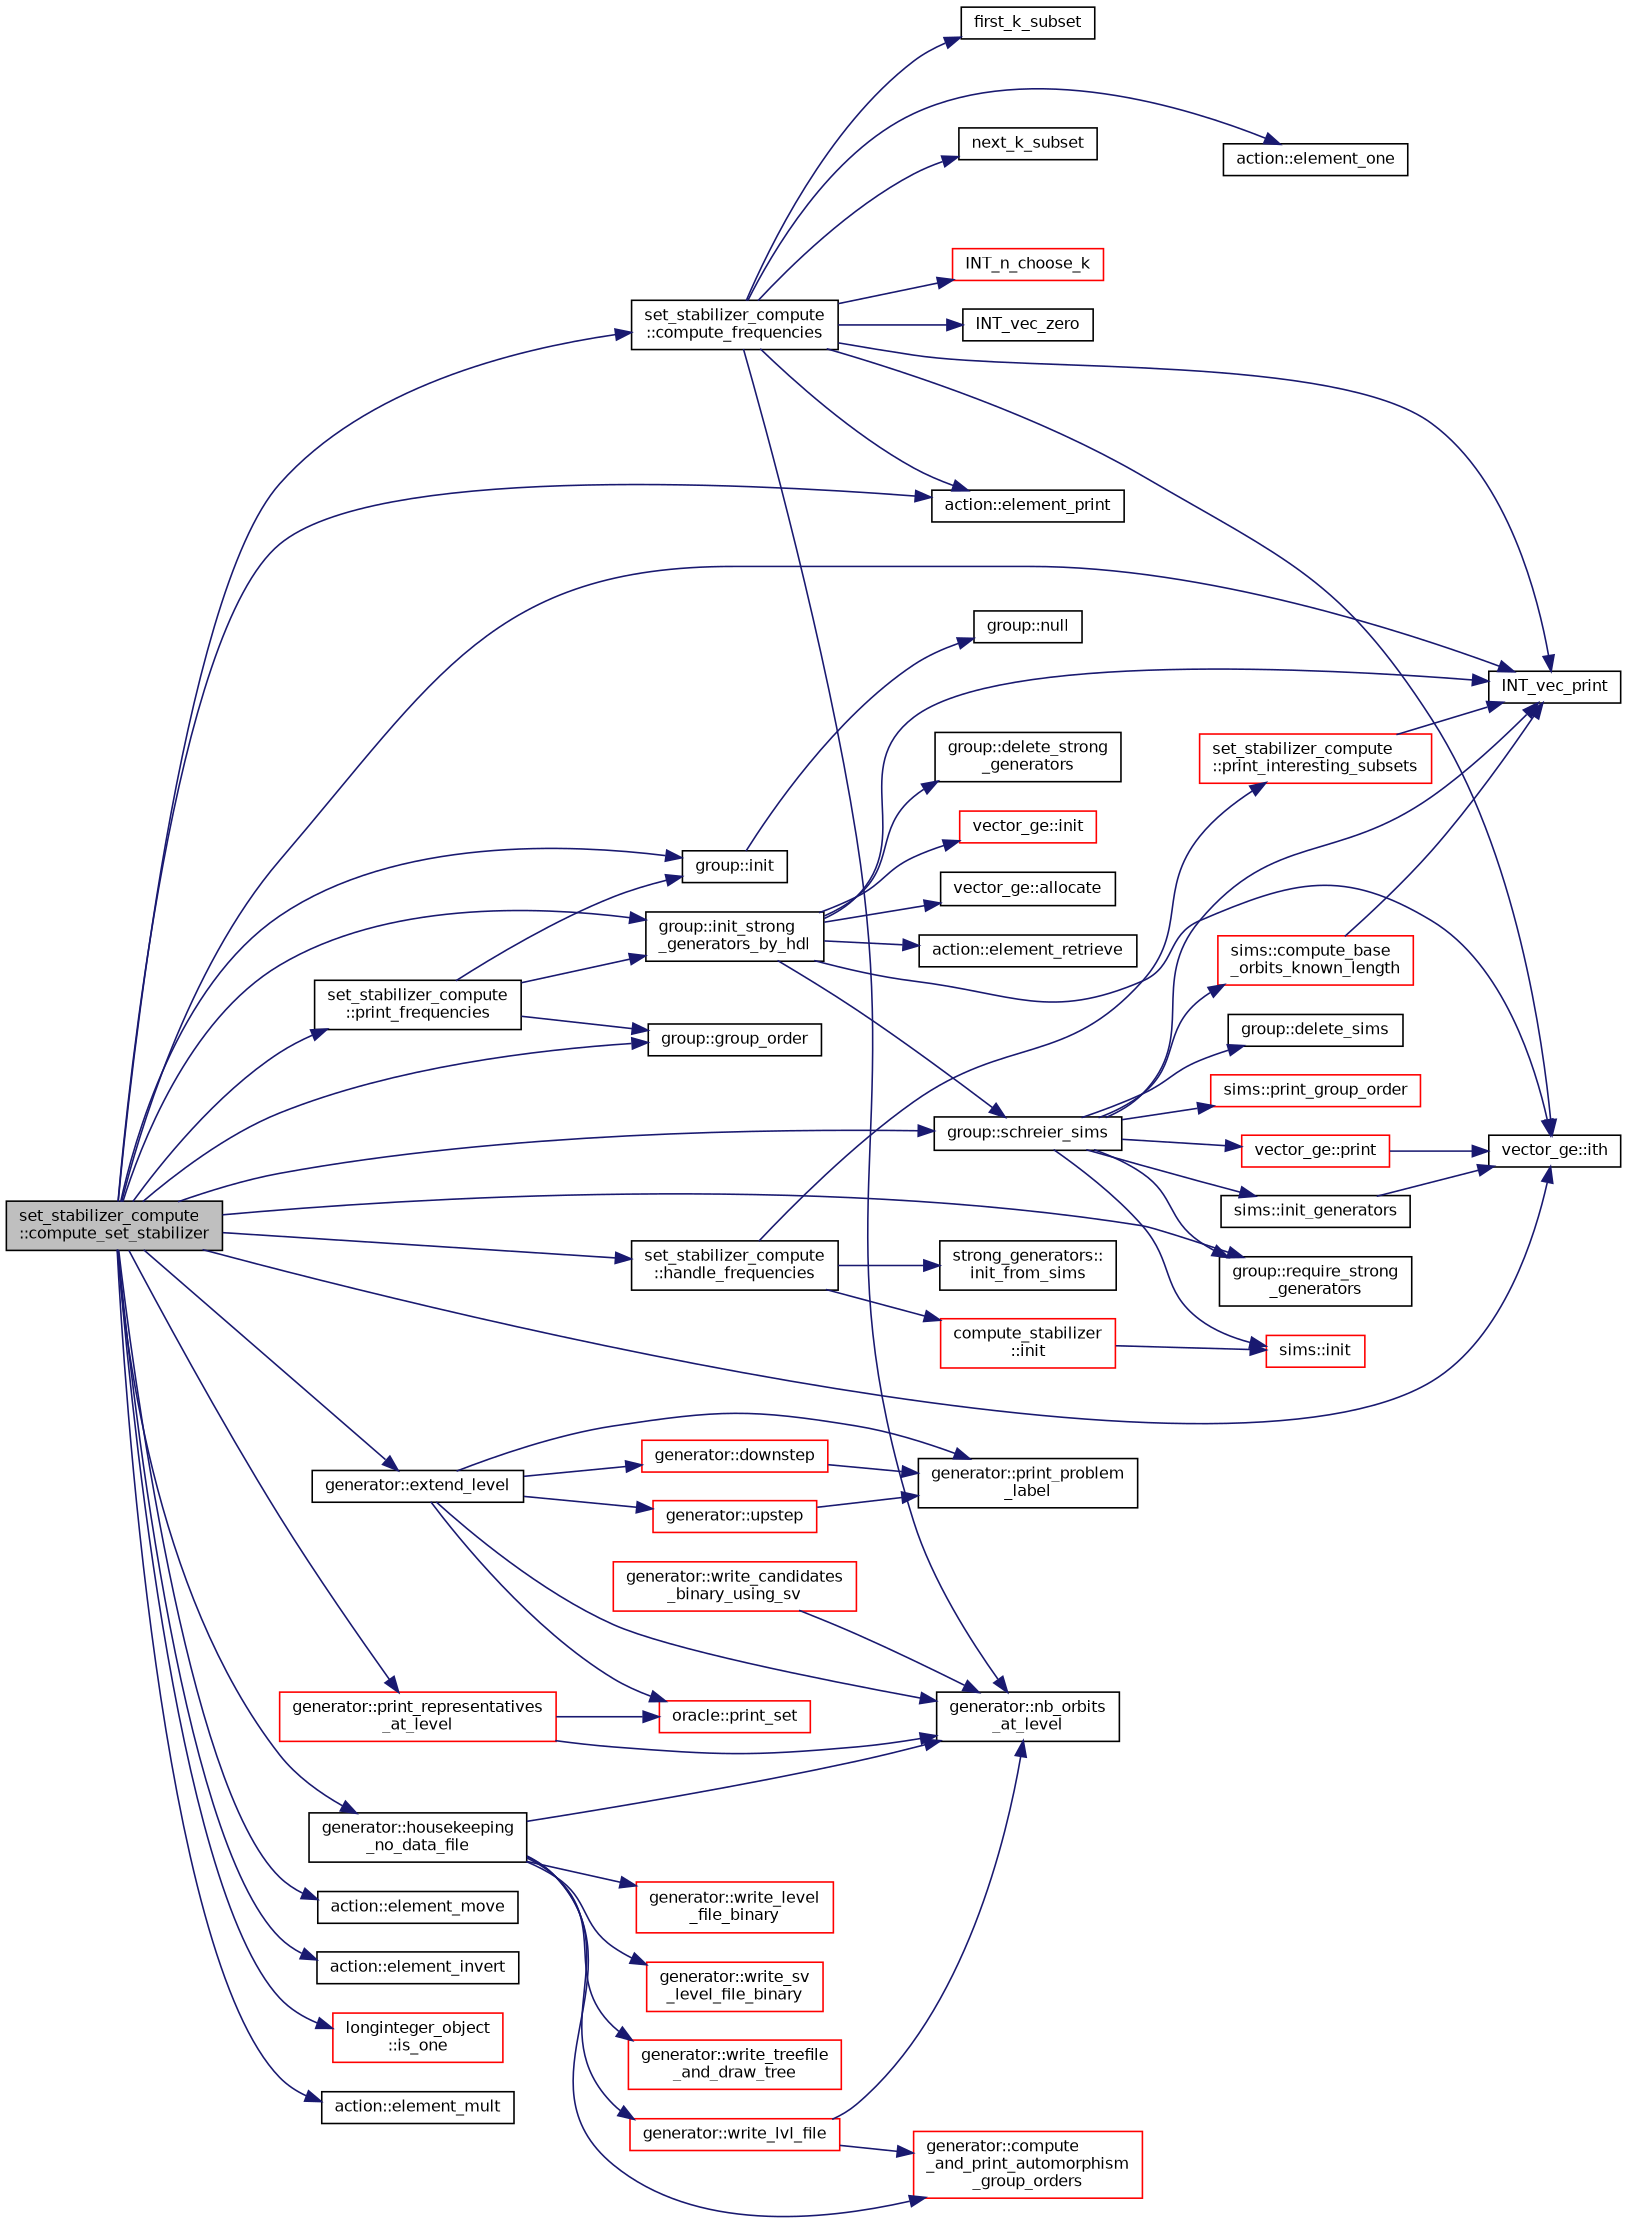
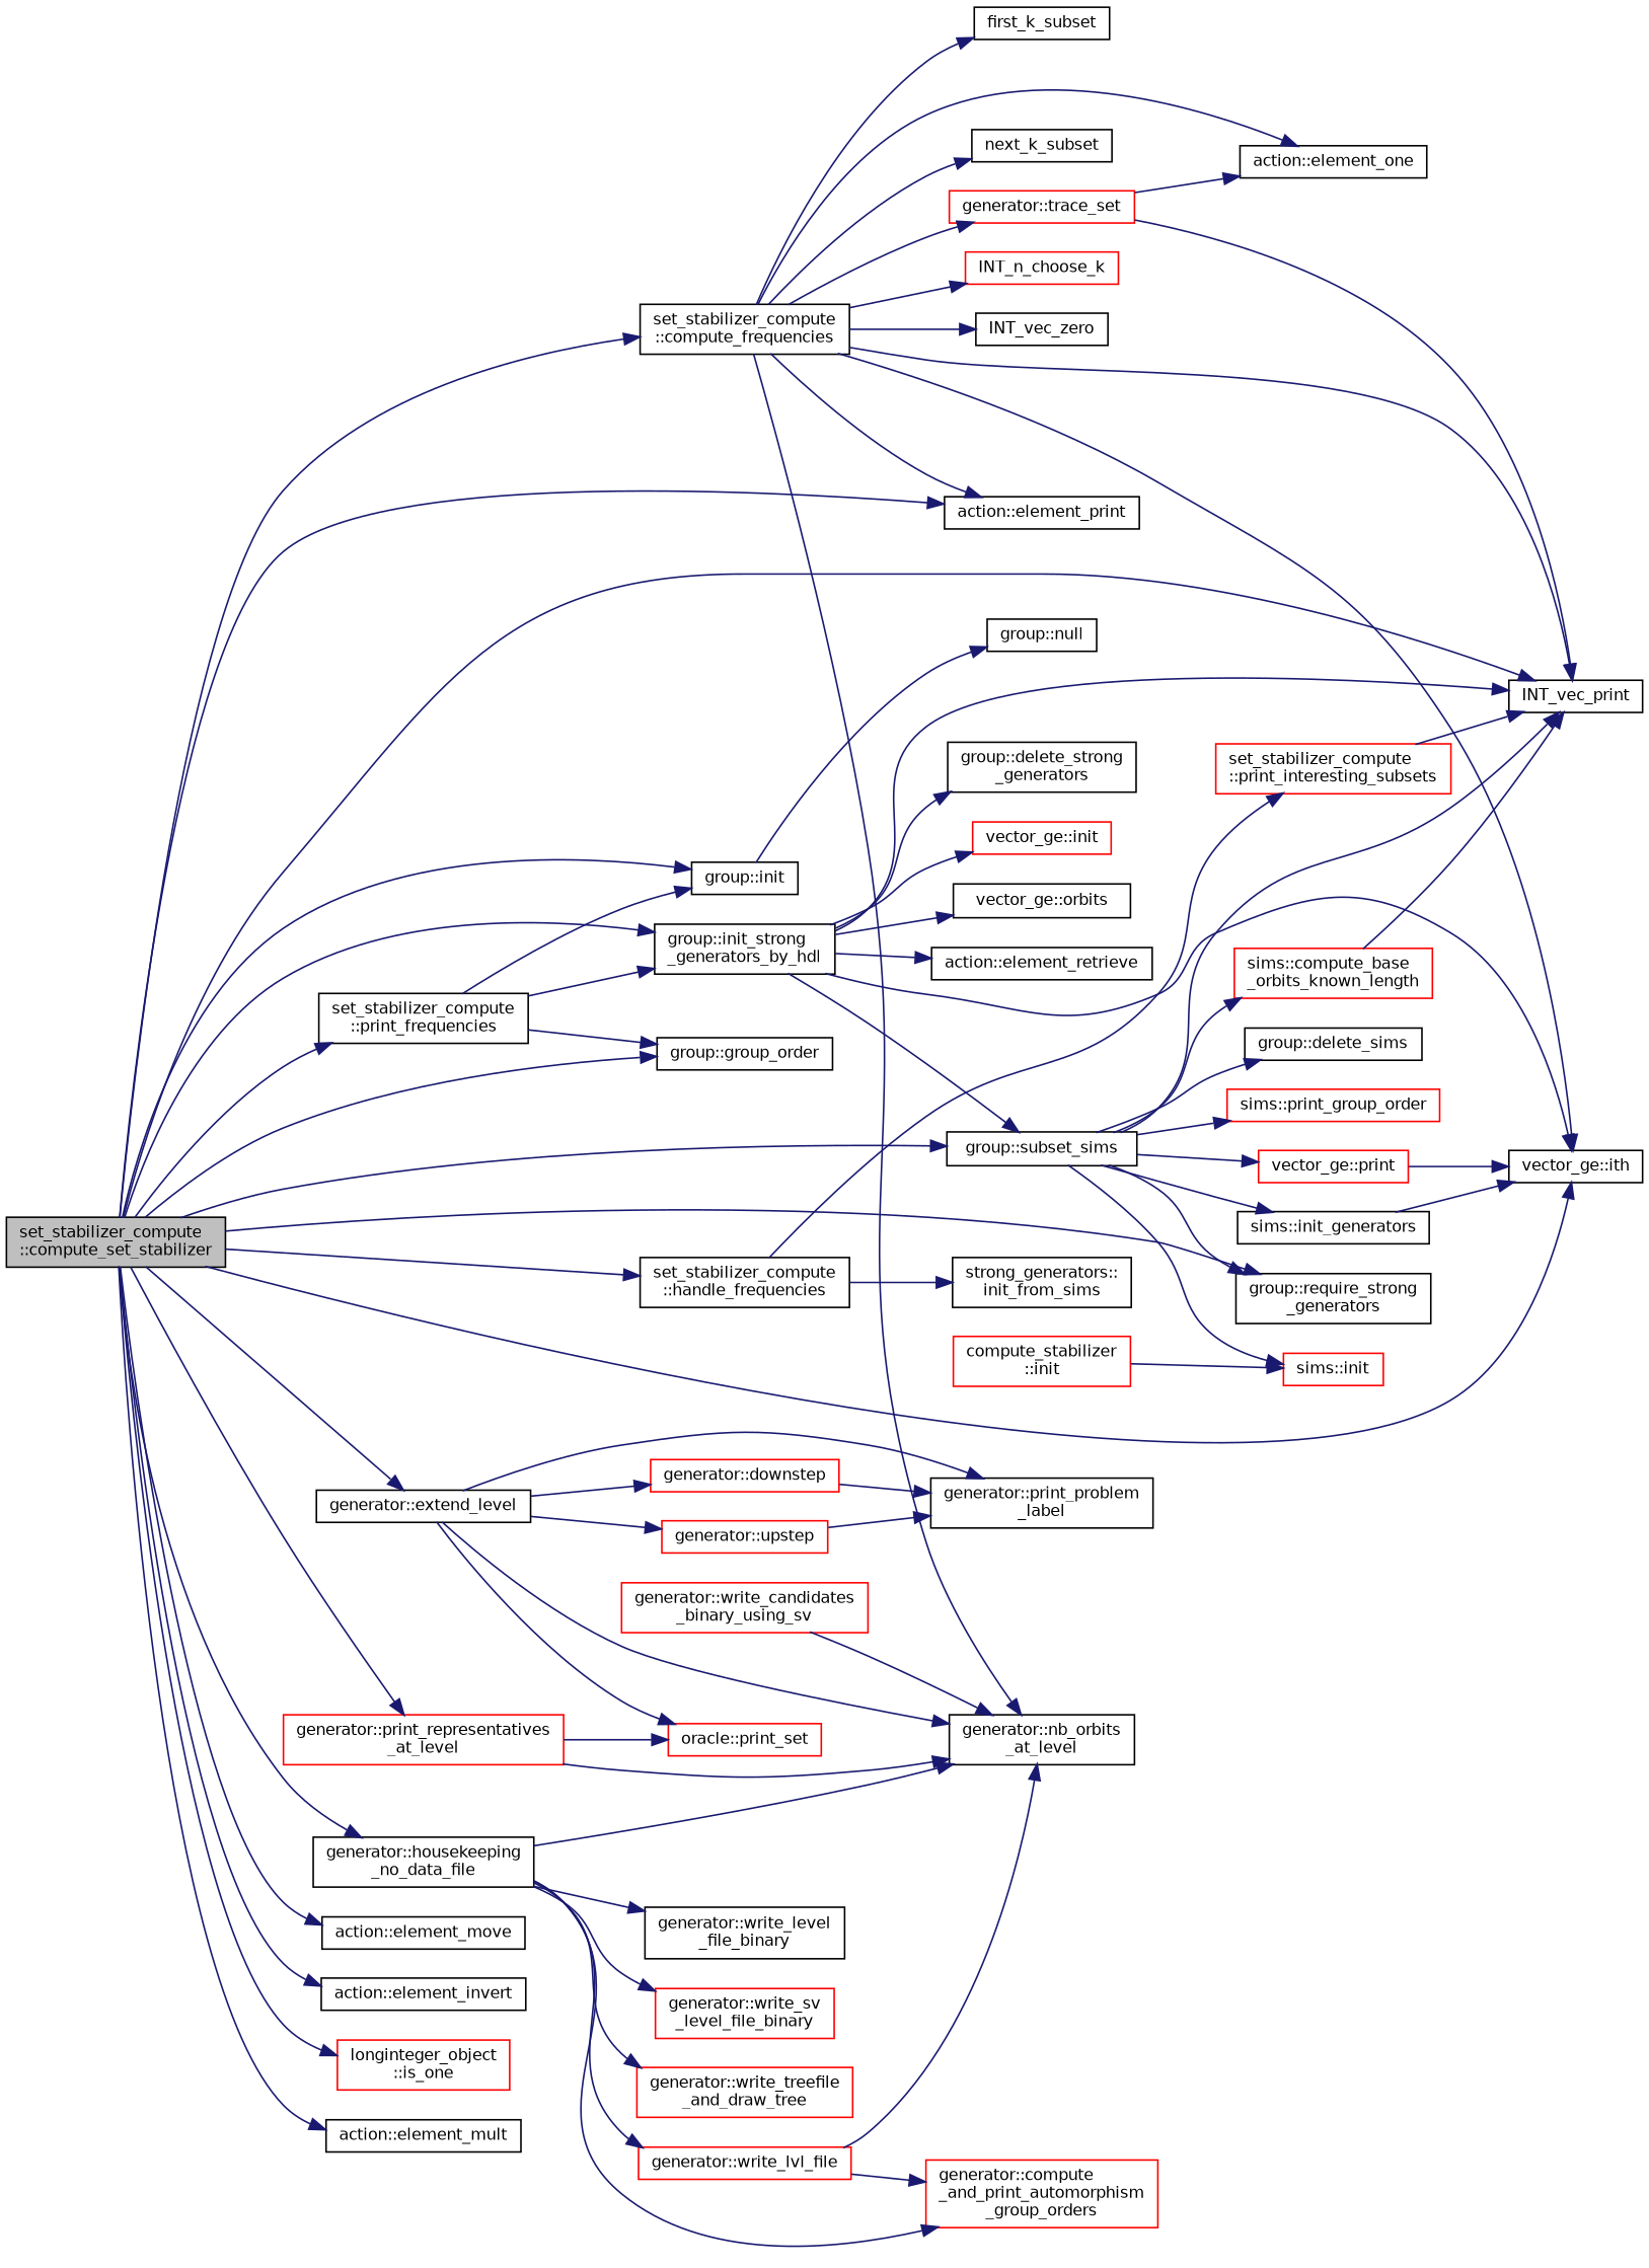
  digraph {
    rankdir=LR
    node [color=black fillcolor=white fontname=Helvetica fontsize=10 shape=record style=filled]
    edge [color=midnightblue fontname=Helvetica fontsize=10 labelfontname=Helvetica labelfontsize=10 style=solid]
    n1 [fillcolor=grey75 fontcolor=black height=0.2 label="set_stabilizer_compute\l::compute_set_stabilizer" width=0.4]
    n2 [height=0.2 label="set_stabilizer_compute\l::compute_frequencies" width=0.4]
    n3 [height=0.2 label=INT_vec_print width=0.4]
    n4 [height=0.2 label="vector_ge::ith" width=0.4]
    n5 [height=0.2 label="action::element_print" width=0.4]
    n6 [height=0.2 label="set_stabilizer_compute\l::print_frequencies" width=0.4]
    n7 [height=0.2 label="group::init" width=0.4]
    n8 [height=0.2 label="group::init_strong\l_generators_by_hdl" width=0.4]
-   n9 [height=0.2 label="group::schreier_sims" width=0.4]
+   n9 [height=0.2 label="group::subset_sims" width=0.4]
    n10 [height=0.2 label="group::require_strong\l_generators" width=0.4]
    n11 [height=0.2 label="group::group_order" width=0.4]
    n12 [height=0.2 label="set_stabilizer_compute\l::handle_frequencies" width=0.4]
    n13 [height=0.2 label="generator::extend_level" width=0.4]
    n14 [color=red height=0.2 label="generator::print_representatives\l_at_level" width=0.4]
    n15 [height=0.2 label="generator::housekeeping\l_no_data_file" width=0.4]
    n16 [height=0.2 label="action::element_move" width=0.4]
    n17 [height=0.2 label="action::element_invert" width=0.4]
    n18 [color=red height=0.2 label="longinteger_object\l::is_one" width=0.4]
    n19 [height=0.2 label="action::element_mult" width=0.4]
    n20 [height=0.2 label="generator::nb_orbits\l_at_level" width=0.4]
    n21 [color=red height=0.2 label=INT_n_choose_k width=0.4]
    n22 [height=0.2 label=INT_vec_zero width=0.4]
    n23 [height=0.2 label=first_k_subset width=0.4]
    n24 [height=0.2 label="action::element_one" width=0.4]
+   n25 [color=red height=0.2 label="generator::trace_set" width=0.4]
    n26 [height=0.2 label=next_k_subset width=0.4]
    n27 [height=0.2 label="group::null" width=0.4]
    n28 [height=0.2 label="group::delete_strong\l_generators" width=0.4]
    n29 [color=red height=0.2 label="vector_ge::init" width=0.4]
-   n30 [height=0.2 label="vector_ge::allocate" width=0.4]
+   n30 [height=0.2 label="vector_ge::orbits" width=0.4]
    n31 [height=0.2 label="action::element_retrieve" width=0.4]
    n32 [height=0.2 label="group::delete_sims" width=0.4]
    n33 [color=red height=0.2 label="sims::init" width=0.4]
    n34 [color=red height=0.2 label="vector_ge::print" width=0.4]
    n35 [height=0.2 label="sims::init_generators" width=0.4]
    n36 [color=red height=0.2 label="sims::compute_base\l_orbits_known_length" width=0.4]
    n37 [color=red height=0.2 label="sims::print_group_order" width=0.4]
    n38 [color=red height=0.2 label="set_stabilizer_compute\l::print_interesting_subsets" width=0.4]
    n39 [color=red height=0.2 label="compute_stabilizer\l::init" width=0.4]
    n40 [height=0.2 label="strong_generators::\linit_from_sims" width=0.4]
    n41 [height=0.2 label="generator::print_problem\l_label" width=0.4]
    n42 [color=red height=0.2 label="generator::downstep" width=0.4]
    n43 [color=red height=0.2 label="generator::upstep" width=0.4]
    n44 [color=red height=0.2 label="oracle::print_set" width=0.4]
    n45 [color=red height=0.2 label="generator::compute\l_and_print_automorphism\l_group_orders" width=0.4]
-   n46 [color=red height=0.2 label="generator::write_level\l_file_binary" width=0.4]
+   n46 [height=0.2 label="generator::write_level\l_file_binary" width=0.4]
    n47 [color=red height=0.2 label="generator::write_sv\l_level_file_binary" width=0.4]
    n48 [color=red height=0.2 label="generator::write_lvl_file" width=0.4]
    n49 [color=red height=0.2 label="generator::write_treefile\l_and_draw_tree" width=0.4]
    n50 [color=red height=0.2 label="generator::write_candidates\l_binary_using_sv" width=0.4]
    n1 -> n2
    n1 -> n3
    n1 -> n4
    n1 -> n5
    n1 -> n6
    n1 -> n7
    n1 -> n8
    n1 -> n9
    n1 -> n10
    n1 -> n11
    n1 -> n12
    n1 -> n13
    n1 -> n14
    n1 -> n15
    n1 -> n16
    n1 -> n17
    n1 -> n18
    n1 -> n19
    n2 -> n3
    n2 -> n4
    n2 -> n5
    n2 -> n20
    n2 -> n21
    n2 -> n22
    n2 -> n23
    n2 -> n24
+   n2 -> n25
    n2 -> n26
    n6 -> n7
    n6 -> n8
    n6 -> n11
    n7 -> n27
    n8 -> n3
    n8 -> n4
    n8 -> n9
    n8 -> n28
    n8 -> n29
    n8 -> n30
    n8 -> n31
    n9 -> n3
    n9 -> n10
    n9 -> n32
    n9 -> n33
    n9 -> n34
    n9 -> n35
    n9 -> n36
    n9 -> n37
    n12 -> n38
-   n12 -> n39
    n12 -> n40
    n13 -> n20
    n13 -> n41
    n13 -> n42
    n13 -> n43
    n13 -> n44
    n14 -> n20
    n14 -> n44
    n15 -> n20
    n15 -> n45
    n15 -> n46
    n15 -> n47
    n15 -> n48
    n15 -> n49
+   n25 -> n3
+   n25 -> n24
    n34 -> n4
    n35 -> n4
    n36 -> n3
    n38 -> n3
    n39 -> n33
    n42 -> n41
    n43 -> n41
    n48 -> n20
    n48 -> n45
    n50 -> n20
  }
